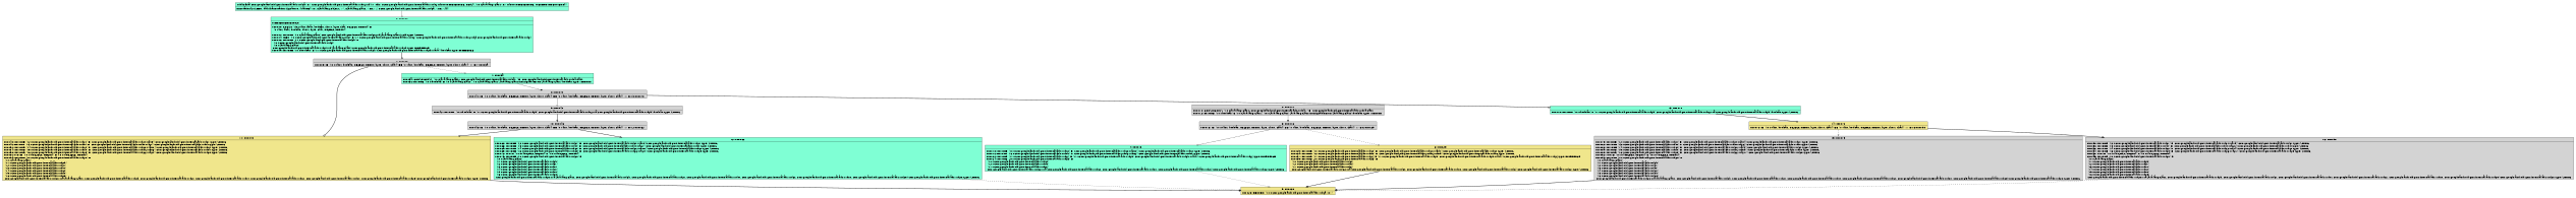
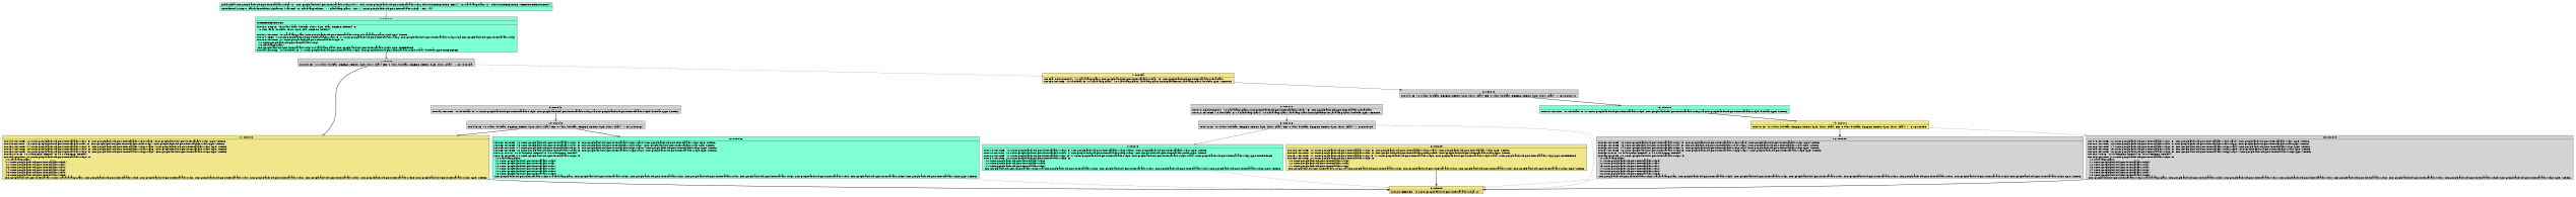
  digraph {
    node [fillcolor=lightgrey shape=record style=filled]
    edge [arrowhead=odot style=bold]
    n1 [fillcolor=aquamarine label="{0\:\ 0x0000|MTH_ENTER_BLOCK\l|0x0000: CONST  (r5 I:?[int, float, boolean, short, byte, char, OBJECT, ARRAY]) = \l  (0 ?[int, float, boolean, short, byte, char, OBJECT, ARRAY])\l \l0x0001: INVOKE  (r8 I:java.lang.Class) com.google.android.gms.internal.ads.zzdqc.zzh(java.lang.Class):void type: STATIC \l0x0004: IGET  (r0 I:com.google.android.gms.internal.ads.zzdpi) = (r7 I:com.google.android.gms.internal.ads.zzdoy) com.google.android.gms.internal.ads.zzdoy.zzhjf com.google.android.gms.internal.ads.zzdpi \l0x0006: INVOKE  (r1 I:com.google.android.gms.internal.ads.zzdph) = \l  (r0 I:com.google.android.gms.internal.ads.zzdpi)\l  (r8 I:java.lang.Class)\l com.google.android.gms.internal.ads.zzdpi.zzd(java.lang.Class):com.google.android.gms.internal.ads.zzdph type: INTERFACE \l0x000a: INVOKE  (r0 I:boolean) = (r1 I:com.google.android.gms.internal.ads.zzdph) com.google.android.gms.internal.ads.zzdph.zzaza():boolean type: INTERFACE \l}"]
    n2 [label="{1\:\ 0x000e|0x000e: IF  (r0 I:?[int, boolean, OBJECT, ARRAY, byte, short, char]) == (0 ?[int, boolean, OBJECT, ARRAY, byte, short, char])  \-\> B:7:0x003a \l}"]
-   n3 [fillcolor=aquamarine label="{7\:\ 0x003a|0x003a: CONST_CLASS  (r0 I:java.lang.Class\<com.google.android.gms.internal.ads.zzdoa\>) =  com.google.android.gms.internal.ads.zzdoa.class \l0x003c: INVOKE  (r0 I:boolean) = (r0 I:java.lang.Class), (r8 I:java.lang.Class) java.lang.Class.isAssignableFrom(java.lang.Class):boolean type: VIRTUAL \l}"]
+   n3 [fillcolor=khaki label="{7\:\ 0x003a|0x003a: CONST_CLASS  (r0 I:java.lang.Class\<com.google.android.gms.internal.ads.zzdoa\>) =  com.google.android.gms.internal.ads.zzdoa.class \l0x003c: INVOKE  (r0 I:boolean) = (r0 I:java.lang.Class), (r8 I:java.lang.Class) java.lang.Class.isAssignableFrom(java.lang.Class):boolean type: VIRTUAL \l}"]
    n4 [fillcolor=khaki label="{11\:\ 0x0048|0x0048: INVOKE  (r2 I:com.google.android.gms.internal.ads.zzdpr) =  com.google.android.gms.internal.ads.zzdpt.zzaze():com.google.android.gms.internal.ads.zzdpr type: STATIC \l0x004c: INVOKE  (r3 I:com.google.android.gms.internal.ads.zzdot) =  com.google.android.gms.internal.ads.zzdot.zzayr():com.google.android.gms.internal.ads.zzdot type: STATIC \l0x0050: INVOKE  (r4 I:com.google.android.gms.internal.ads.zzdqs) =  com.google.android.gms.internal.ads.zzdqc.zzazm():com.google.android.gms.internal.ads.zzdqs type: STATIC \l0x0054: INVOKE  (r5 I:com.google.android.gms.internal.ads.zzdno) =  com.google.android.gms.internal.ads.zzdnq.zzaxg():com.google.android.gms.internal.ads.zzdno type: STATIC \l0x0058: INVOKE  (r6 I:com.google.android.gms.internal.ads.zzdpe) =  com.google.android.gms.internal.ads.zzdpg.zzayx():com.google.android.gms.internal.ads.zzdpe type: STATIC \l0x005c: MOVE  (r0 I:?[OBJECT, ARRAY]) = (r8 I:?[OBJECT, ARRAY]) \l0x005d: INVOKE  (r0 I:com.google.android.gms.internal.ads.zzdpn) = \l  (r0 I:java.lang.Class)\l  (r1 I:com.google.android.gms.internal.ads.zzdph)\l  (r2 I:com.google.android.gms.internal.ads.zzdpr)\l  (r3 I:com.google.android.gms.internal.ads.zzdot)\l  (r4 I:com.google.android.gms.internal.ads.zzdqs)\l  (r5 I:com.google.android.gms.internal.ads.zzdno)\l  (r6 I:com.google.android.gms.internal.ads.zzdpe)\l com.google.android.gms.internal.ads.zzdpn.zza(java.lang.Class, com.google.android.gms.internal.ads.zzdph, com.google.android.gms.internal.ads.zzdpr, com.google.android.gms.internal.ads.zzdot, com.google.android.gms.internal.ads.zzdqs, com.google.android.gms.internal.ads.zzdno, com.google.android.gms.internal.ads.zzdpe):com.google.android.gms.internal.ads.zzdpn type: STATIC \l}"]
    n5 [label="{2\:\ 0x0010|0x0010: CONST_CLASS  (r0 I:java.lang.Class\<com.google.android.gms.internal.ads.zzdoa\>) =  com.google.android.gms.internal.ads.zzdoa.class \l0x0012: INVOKE  (r0 I:boolean) = (r0 I:java.lang.Class), (r8 I:java.lang.Class) java.lang.Class.isAssignableFrom(java.lang.Class):boolean type: VIRTUAL \l}"]
    n6 [label="{3\:\ 0x0016|0x0016: IF  (r0 I:?[int, boolean, OBJECT, ARRAY, byte, short, char]) == (0 ?[int, boolean, OBJECT, ARRAY, byte, short, char])  \-\> B:6:0x0029 \l}"]
    n7 [label="{8\:\ 0x0040|0x0040: IF  (r0 I:?[int, boolean, OBJECT, ARRAY, byte, short, char]) == (0 ?[int, boolean, OBJECT, ARRAY, byte, short, char])  \-\> B:13:0x0078 \l}"]
    n8 [fillcolor=aquamarine label="{4\:\ 0x0018|0x0018: INVOKE  (r0 I:com.google.android.gms.internal.ads.zzdqs) =  com.google.android.gms.internal.ads.zzdqc.zzazm():com.google.android.gms.internal.ads.zzdqs type: STATIC \l0x001c: INVOKE  (r2 I:com.google.android.gms.internal.ads.zzdno) =  com.google.android.gms.internal.ads.zzdnq.zzaxg():com.google.android.gms.internal.ads.zzdno type: STATIC \l0x0020: INVOKE  (r1 I:com.google.android.gms.internal.ads.zzdpj) = (r1 I:com.google.android.gms.internal.ads.zzdph) com.google.android.gms.internal.ads.zzdph.zzazb():com.google.android.gms.internal.ads.zzdpj type: INTERFACE \l0x0024: INVOKE  (r0 I:com.google.android.gms.internal.ads.zzdpp) = \l  (r0 I:com.google.android.gms.internal.ads.zzdqs)\l  (r2 I:com.google.android.gms.internal.ads.zzdno)\l  (r1 I:com.google.android.gms.internal.ads.zzdpj)\l com.google.android.gms.internal.ads.zzdpp.zza(com.google.android.gms.internal.ads.zzdqs, com.google.android.gms.internal.ads.zzdno, com.google.android.gms.internal.ads.zzdpj):com.google.android.gms.internal.ads.zzdpp type: STATIC \l}"]
    n9 [fillcolor=khaki label="{6\:\ 0x0029|0x0029: INVOKE  (r0 I:com.google.android.gms.internal.ads.zzdqs) =  com.google.android.gms.internal.ads.zzdqc.zzazk():com.google.android.gms.internal.ads.zzdqs type: STATIC \l0x002d: INVOKE  (r2 I:com.google.android.gms.internal.ads.zzdno) =  com.google.android.gms.internal.ads.zzdnq.zzaxh():com.google.android.gms.internal.ads.zzdno type: STATIC \l0x0031: INVOKE  (r1 I:com.google.android.gms.internal.ads.zzdpj) = (r1 I:com.google.android.gms.internal.ads.zzdph) com.google.android.gms.internal.ads.zzdph.zzazb():com.google.android.gms.internal.ads.zzdpj type: INTERFACE \l0x0035: INVOKE  (r0 I:com.google.android.gms.internal.ads.zzdpp) = \l  (r0 I:com.google.android.gms.internal.ads.zzdqs)\l  (r2 I:com.google.android.gms.internal.ads.zzdno)\l  (r1 I:com.google.android.gms.internal.ads.zzdpj)\l com.google.android.gms.internal.ads.zzdpp.zza(com.google.android.gms.internal.ads.zzdqs, com.google.android.gms.internal.ads.zzdno, com.google.android.gms.internal.ads.zzdpj):com.google.android.gms.internal.ads.zzdpp type: STATIC \l}"]
    n10 [fillcolor=khaki label="{5\:\ 0x0028|0x0028: RETURN  (r0 I:com.google.android.gms.internal.ads.zzdqa\<T\>) \l}"]
    n11 [label="{9\:\ 0x0042|0x0042: INVOKE  (r0 I:boolean) = (r1 I:com.google.android.gms.internal.ads.zzdph) com.google.android.gms.internal.ads.zzdoy.zza(com.google.android.gms.internal.ads.zzdph):boolean type: STATIC \l}"]
    n12 [fillcolor=aquamarine label="{13\:\ 0x0078|0x0078: INVOKE  (r0 I:boolean) = (r1 I:com.google.android.gms.internal.ads.zzdph) com.google.android.gms.internal.ads.zzdoy.zza(com.google.android.gms.internal.ads.zzdph):boolean type: STATIC \l}"]
    n13 [label="{10\:\ 0x0046|0x0046: IF  (r0 I:?[int, boolean, OBJECT, ARRAY, byte, short, char]) == (0 ?[int, boolean, OBJECT, ARRAY, byte, short, char])  \-\> B:12:0x0062 \l}"]
    n14 [fillcolor=khaki label="{14\:\ 0x007c|0x007c: IF  (r0 I:?[int, boolean, OBJECT, ARRAY, byte, short, char]) == (0 ?[int, boolean, OBJECT, ARRAY, byte, short, char])  \-\> B:16:0x0098 \l}"]
    n15 [fillcolor=aquamarine label="{12\:\ 0x0062|0x0062: INVOKE  (r2 I:com.google.android.gms.internal.ads.zzdpr) =  com.google.android.gms.internal.ads.zzdpt.zzaze():com.google.android.gms.internal.ads.zzdpr type: STATIC \l0x0066: INVOKE  (r3 I:com.google.android.gms.internal.ads.zzdot) =  com.google.android.gms.internal.ads.zzdot.zzayr():com.google.android.gms.internal.ads.zzdot type: STATIC \l0x006a: INVOKE  (r4 I:com.google.android.gms.internal.ads.zzdqs) =  com.google.android.gms.internal.ads.zzdqc.zzazm():com.google.android.gms.internal.ads.zzdqs type: STATIC \l0x006e: INVOKE  (r6 I:com.google.android.gms.internal.ads.zzdpe) =  com.google.android.gms.internal.ads.zzdpg.zzayx():com.google.android.gms.internal.ads.zzdpe type: STATIC \l0x0072: MOVE  (r0 I:?[OBJECT, ARRAY]) = (r8 I:?[OBJECT, ARRAY]) \l0x0073: INVOKE  (r0 I:com.google.android.gms.internal.ads.zzdpn) = \l  (r0 I:java.lang.Class)\l  (r1 I:com.google.android.gms.internal.ads.zzdph)\l  (r2 I:com.google.android.gms.internal.ads.zzdpr)\l  (r3 I:com.google.android.gms.internal.ads.zzdot)\l  (r4 I:com.google.android.gms.internal.ads.zzdqs)\l  (r5 I:com.google.android.gms.internal.ads.zzdno)\l  (r6 I:com.google.android.gms.internal.ads.zzdpe)\l com.google.android.gms.internal.ads.zzdpn.zza(java.lang.Class, com.google.android.gms.internal.ads.zzdph, com.google.android.gms.internal.ads.zzdpr, com.google.android.gms.internal.ads.zzdot, com.google.android.gms.internal.ads.zzdqs, com.google.android.gms.internal.ads.zzdno, com.google.android.gms.internal.ads.zzdpe):com.google.android.gms.internal.ads.zzdpn type: STATIC \l}"]
    n16 [label="{15\:\ 0x007e|0x007e: INVOKE  (r2 I:com.google.android.gms.internal.ads.zzdpr) =  com.google.android.gms.internal.ads.zzdpt.zzazd():com.google.android.gms.internal.ads.zzdpr type: STATIC \l0x0082: INVOKE  (r3 I:com.google.android.gms.internal.ads.zzdot) =  com.google.android.gms.internal.ads.zzdot.zzayq():com.google.android.gms.internal.ads.zzdot type: STATIC \l0x0086: INVOKE  (r4 I:com.google.android.gms.internal.ads.zzdqs) =  com.google.android.gms.internal.ads.zzdqc.zzazk():com.google.android.gms.internal.ads.zzdqs type: STATIC \l0x008a: INVOKE  (r5 I:com.google.android.gms.internal.ads.zzdno) =  com.google.android.gms.internal.ads.zzdnq.zzaxh():com.google.android.gms.internal.ads.zzdno type: STATIC \l0x008e: INVOKE  (r6 I:com.google.android.gms.internal.ads.zzdpe) =  com.google.android.gms.internal.ads.zzdpg.zzayw():com.google.android.gms.internal.ads.zzdpe type: STATIC \l0x0092: MOVE  (r0 I:?[OBJECT, ARRAY]) = (r8 I:?[OBJECT, ARRAY]) \l0x0093: INVOKE  (r0 I:com.google.android.gms.internal.ads.zzdpn) = \l  (r0 I:java.lang.Class)\l  (r1 I:com.google.android.gms.internal.ads.zzdph)\l  (r2 I:com.google.android.gms.internal.ads.zzdpr)\l  (r3 I:com.google.android.gms.internal.ads.zzdot)\l  (r4 I:com.google.android.gms.internal.ads.zzdqs)\l  (r5 I:com.google.android.gms.internal.ads.zzdno)\l  (r6 I:com.google.android.gms.internal.ads.zzdpe)\l com.google.android.gms.internal.ads.zzdpn.zza(java.lang.Class, com.google.android.gms.internal.ads.zzdph, com.google.android.gms.internal.ads.zzdpr, com.google.android.gms.internal.ads.zzdot, com.google.android.gms.internal.ads.zzdqs, com.google.android.gms.internal.ads.zzdno, com.google.android.gms.internal.ads.zzdpe):com.google.android.gms.internal.ads.zzdpn type: STATIC \l}"]
    n17 [label="{16\:\ 0x0098|0x0098: INVOKE  (r2 I:com.google.android.gms.internal.ads.zzdpr) =  com.google.android.gms.internal.ads.zzdpt.zzazd():com.google.android.gms.internal.ads.zzdpr type: STATIC \l0x009c: INVOKE  (r3 I:com.google.android.gms.internal.ads.zzdot) =  com.google.android.gms.internal.ads.zzdot.zzayq():com.google.android.gms.internal.ads.zzdot type: STATIC \l0x00a0: INVOKE  (r4 I:com.google.android.gms.internal.ads.zzdqs) =  com.google.android.gms.internal.ads.zzdqc.zzazl():com.google.android.gms.internal.ads.zzdqs type: STATIC \l0x00a4: INVOKE  (r6 I:com.google.android.gms.internal.ads.zzdpe) =  com.google.android.gms.internal.ads.zzdpg.zzayw():com.google.android.gms.internal.ads.zzdpe type: STATIC \l0x00a8: MOVE  (r0 I:?[OBJECT, ARRAY]) = (r8 I:?[OBJECT, ARRAY]) \l0x00a9: INVOKE  (r0 I:com.google.android.gms.internal.ads.zzdpn) = \l  (r0 I:java.lang.Class)\l  (r1 I:com.google.android.gms.internal.ads.zzdph)\l  (r2 I:com.google.android.gms.internal.ads.zzdpr)\l  (r3 I:com.google.android.gms.internal.ads.zzdot)\l  (r4 I:com.google.android.gms.internal.ads.zzdqs)\l  (r5 I:com.google.android.gms.internal.ads.zzdno)\l  (r6 I:com.google.android.gms.internal.ads.zzdpe)\l com.google.android.gms.internal.ads.zzdpn.zza(java.lang.Class, com.google.android.gms.internal.ads.zzdph, com.google.android.gms.internal.ads.zzdpr, com.google.android.gms.internal.ads.zzdot, com.google.android.gms.internal.ads.zzdqs, com.google.android.gms.internal.ads.zzdno, com.google.android.gms.internal.ads.zzdpe):com.google.android.gms.internal.ads.zzdpn type: STATIC \l}"]
    n18 [fillcolor=aquamarine label="{public final com.google.android.gms.internal.ads.zzdqa\<T\> com.google.android.gms.internal.ads.zzdoy.zzf((r7 'this' I:com.google.android.gms.internal.ads.zzdoy A[IMMUTABLE_TYPE, THIS]), (r8 I:java.lang.Class\<T\> A[IMMUTABLE_TYPE, METHOD_ARGUMENT]))  | Annotation[SYSTEM, dalvik.annotation.Signature, \{value=[\<T:, Ljava\/lang\/Object;, \>(, Ljava\/lang\/Class, \<TT;\>;), Lcom\/google\/android\/gms\/internal\/ads\/zzdqa, \<TT;\>;]\}]\l}"]
    n1 -> n2
    n2 -> n3 [style=dashed]
    n2 -> n4
    n3 -> n7 [arrowhead=normal style=solid]
    n4 -> n10 [arrowhead=normal]
    n5 -> n6 [arrowhead=normal style=solid]
    n6 -> n8 [style=solid]
-   n6 -> n9 [style=dashed]
-   n7 -> n11 [style=solid]
+   n6 -> n10 [style=dashed]
    n7 -> n12 [arrowhead=onormal]
    n8 -> n10 [arrowhead=onormal style=dashed]
    n9 -> n10 [arrowhead=normal]
    n11 -> n13 [arrowhead=onormal]
    n12 -> n14
    n13 -> n4
    n13 -> n15 [arrowhead=onormal]
    n14 -> n16 [arrowhead=onormal style=dashed]
    n14 -> n17 [arrowhead=normal]
    n15 -> n10 [arrowhead=onormal style=dashed]
    n16 -> n10 [arrowhead=normal]
    n17 -> n10 [arrowhead=onormal style=dashed]
    n18 -> n1 [style=solid]
  }
